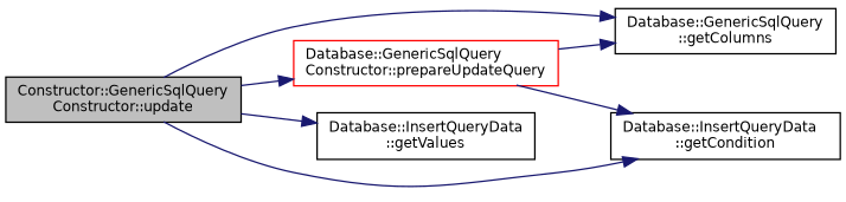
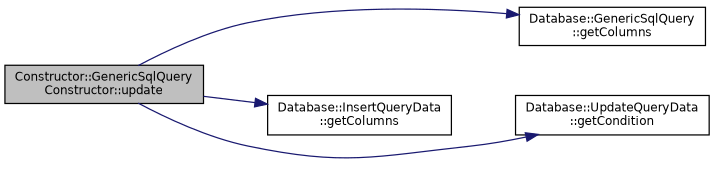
  digraph {
    rankdir=LR
    node [color=black fillcolor=white fontname=Helvetica fontsize=10 shape=record style=filled]
    edge [color=midnightblue fontname=Helvetica fontsize=10 labelfontname=Helvetica labelfontsize=10 style=solid]
    n1 [fillcolor=grey75 fontcolor=black height=0.2 label="Constructor::GenericSqlQuery\lConstructor::update" width=0.4]
    n2 [height=0.2 label="Database::GenericSqlQuery\l::getColumns" width=0.4]
-   n3 [height=0.2 label="Database::InsertQueryData\l::getCondition" width=0.4]
-   n4 [height=0.2 label="Database::InsertQueryData\l::getValues" width=0.4]
-   n5 [color=red height=0.2 label="Database::GenericSqlQuery\lConstructor::prepareUpdateQuery" width=0.4]
+   n3 [height=0.2 label="Database::UpdateQueryData\l::getCondition" width=0.4]
+   n4 [height=0.2 label="Database::InsertQueryData\l::getColumns" width=0.4]
    n1 -> n2
    n1 -> n3
    n1 -> n4
-   n1 -> n5
-   n5 -> n2
-   n5 -> n3
  }
